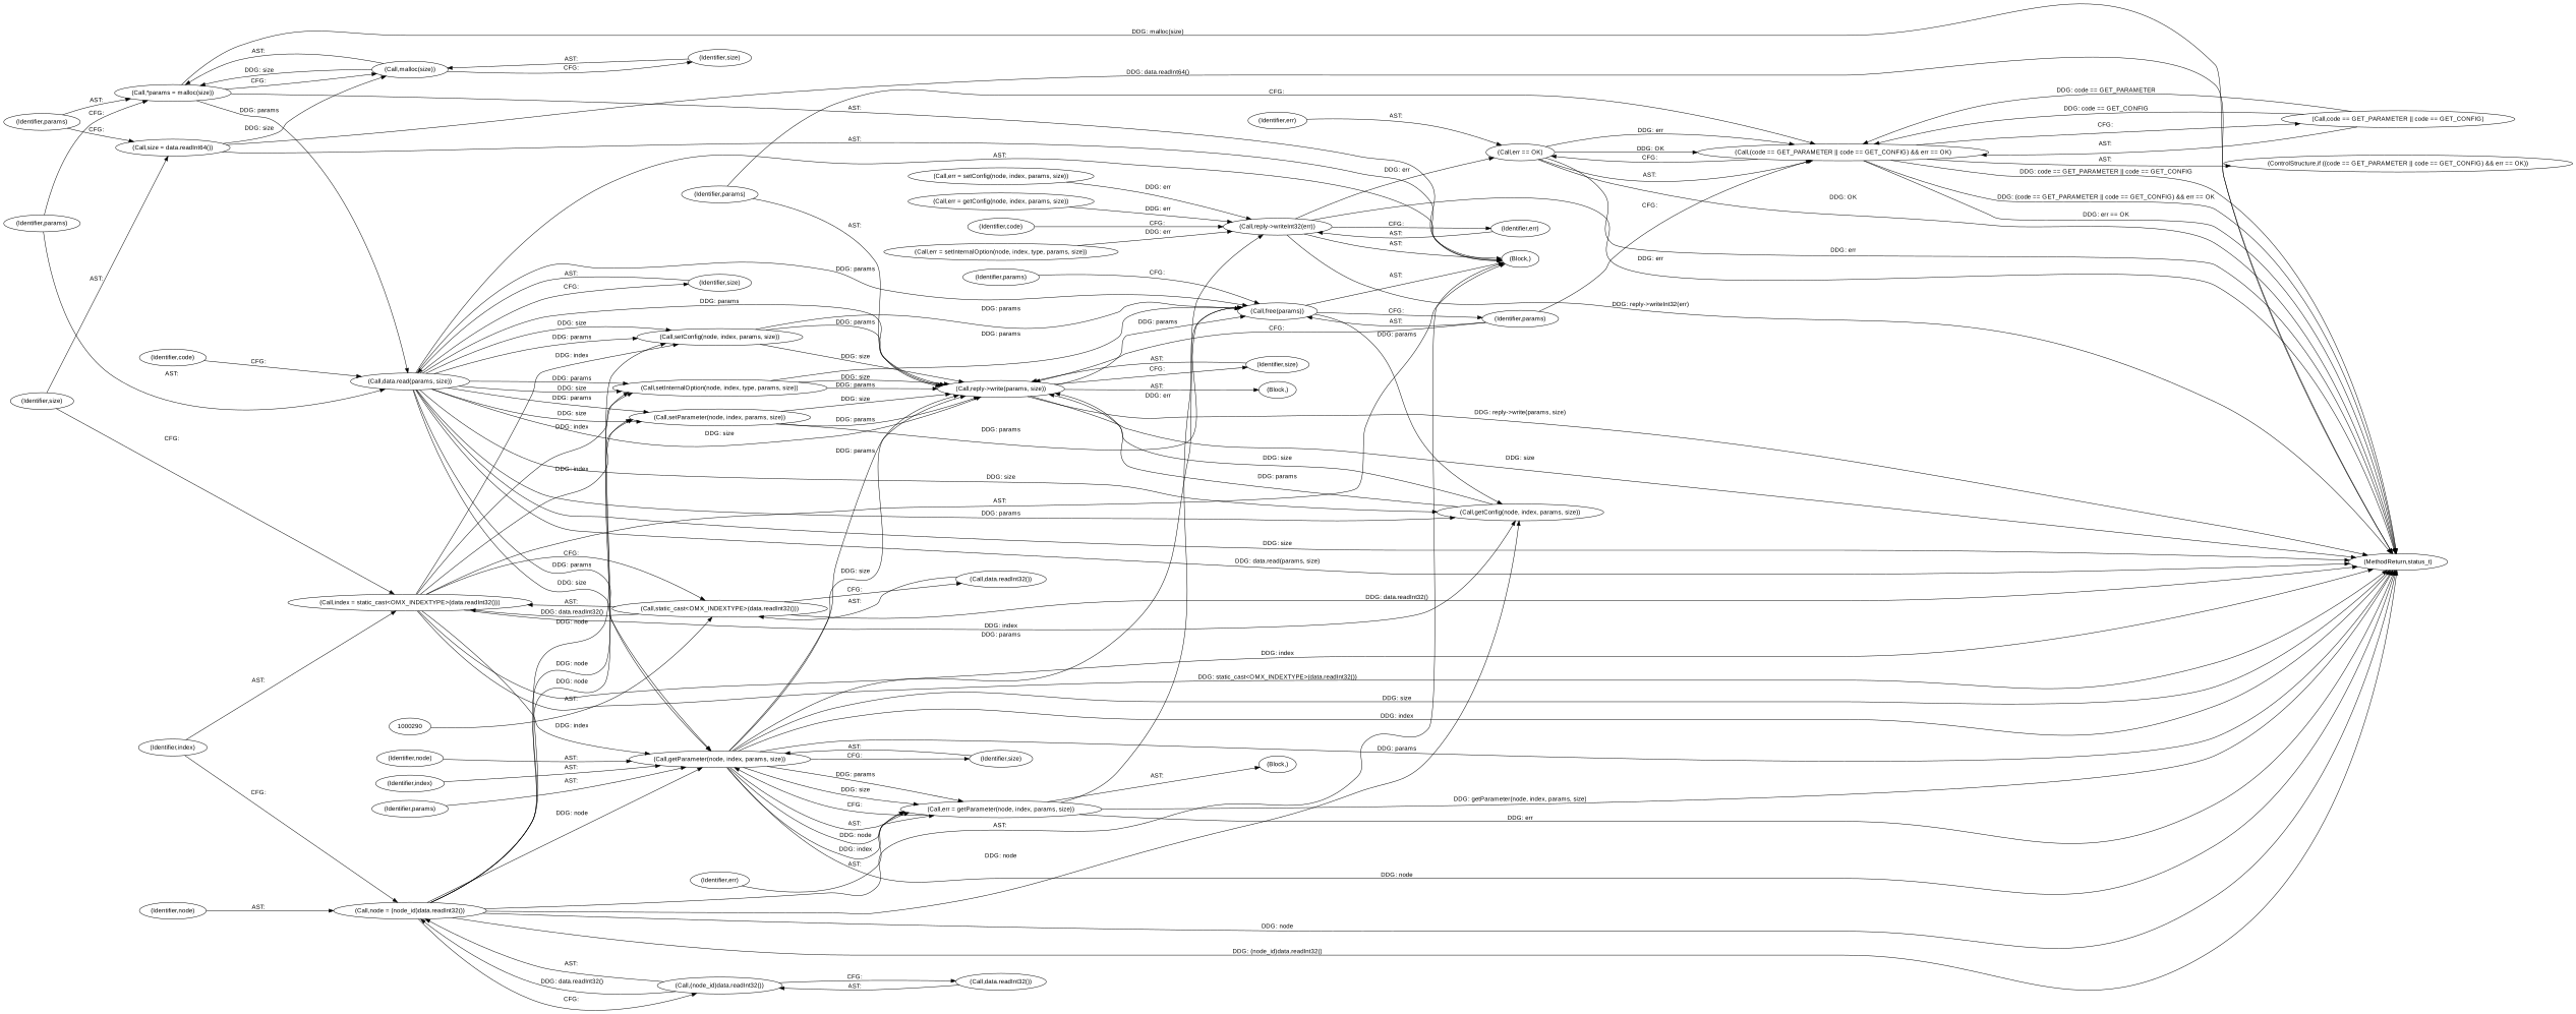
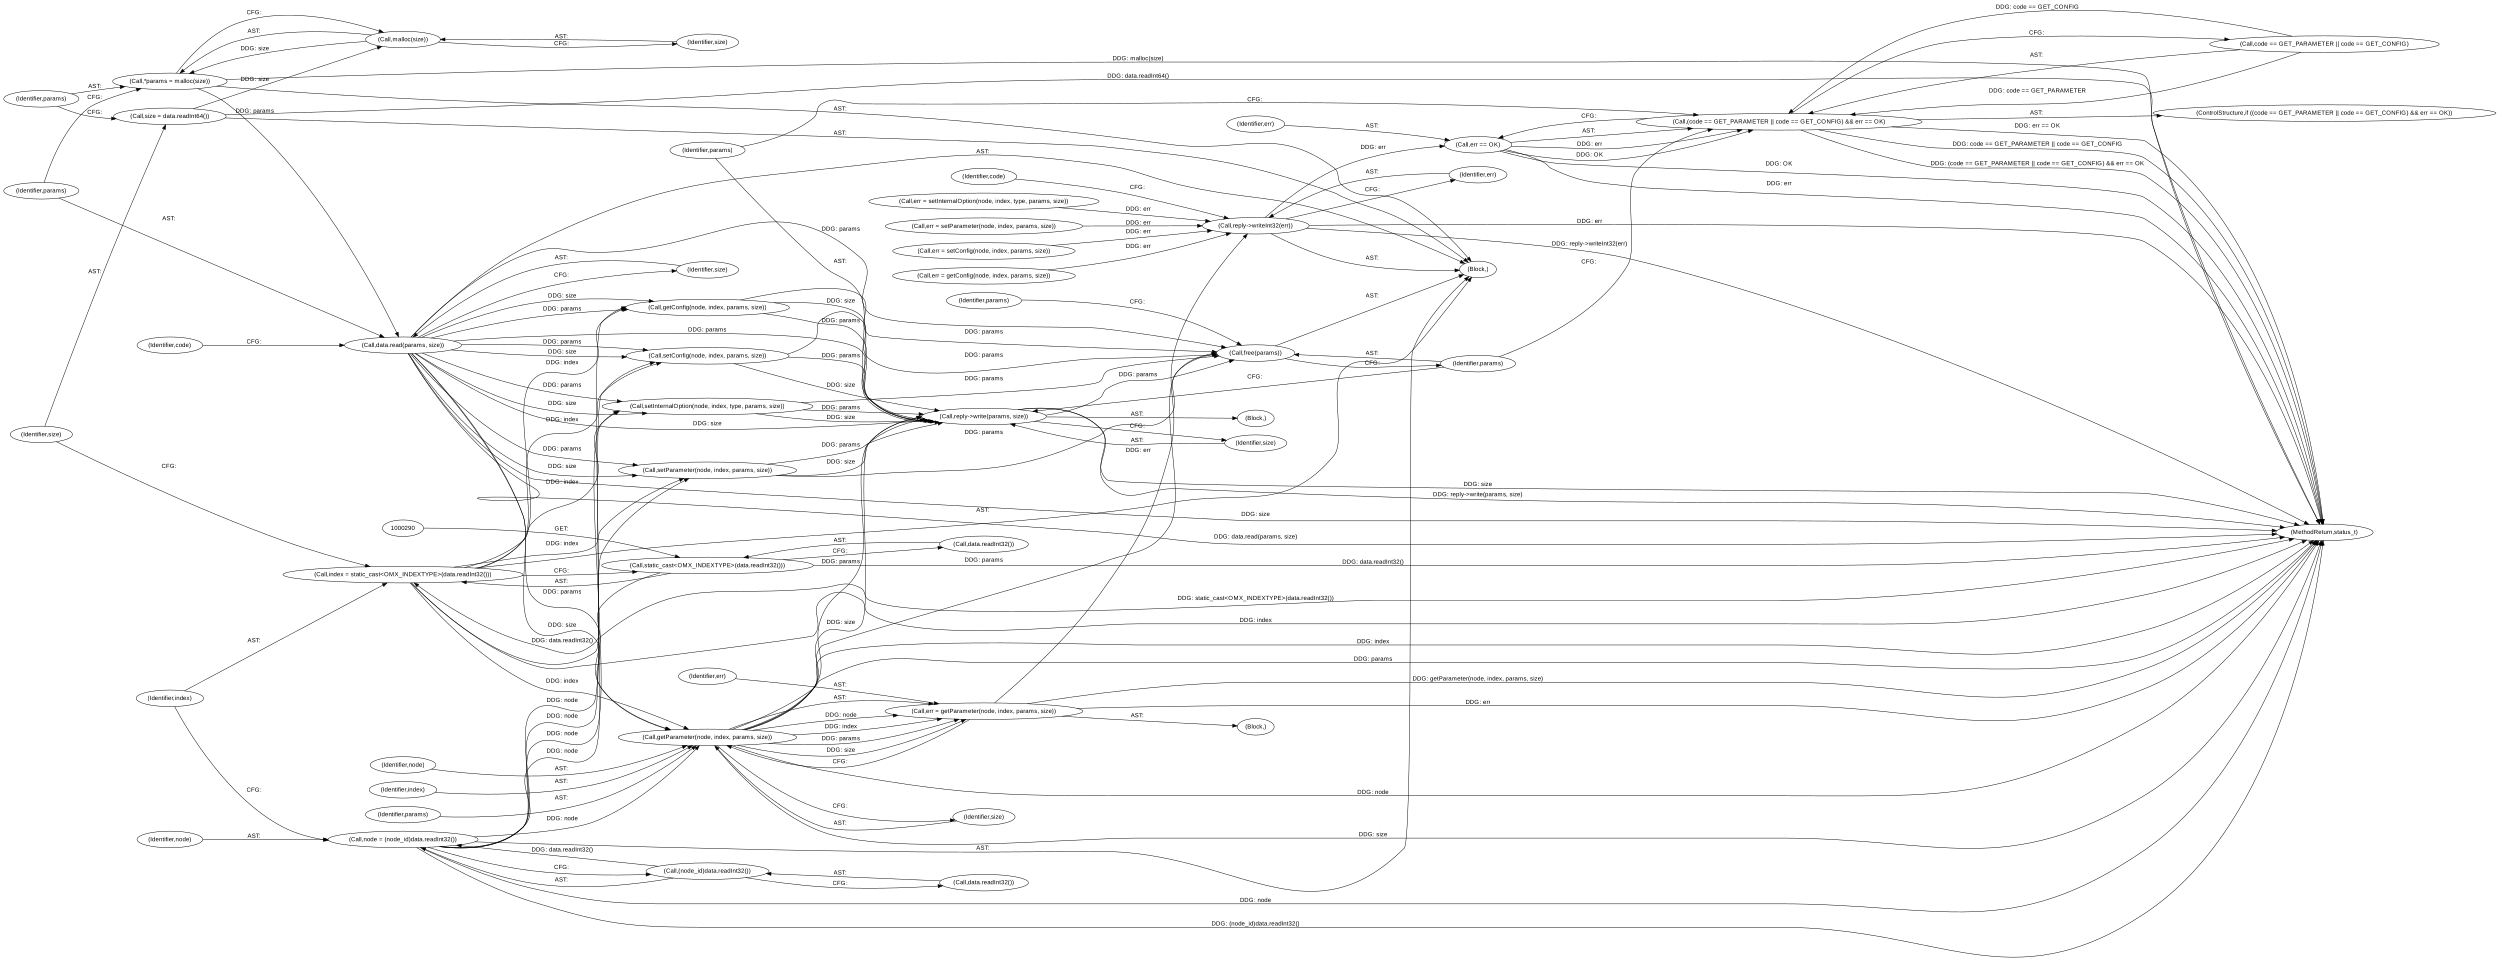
  digraph {
    fontname="Liberation Sans"
    rankdir=LR
    node [fontname="Liberation Sans"]
    edge [fontname="Liberation Sans"]
    n1 [label="(Call,getParameter(node, index, params, size))"]
    n2 [label="(Call,err = getParameter(node, index, params, size))"]
    n3 [label="(Call,reply->write(params, size))"]
    n4 [label="(Call,free(params))"]
    n5 [label="(MethodReturn,status_t)"]
    n6 [label="(Identifier,size)"]
    n7 [label="(Call,reply->writeInt32(err))"]
    n8 [label="(Block,)"]
    n9 [label="(Block,)"]
    n10 [label="(Identifier,size)"]
    n11 [label="(Block,)"]
    n12 [label="(Identifier,params)"]
    n13 [label="(Call,node = (node_id)data.readInt32())"]
    n14 [label="(Call,(node_id)data.readInt32())"]
    n15 [label="(Call,setInternalOption(node, index, type, params, size))"]
    n16 [label="(Call,setParameter(node, index, params, size))"]
    n17 [label="(Call,getConfig(node, index, params, size))"]
    n18 [label="(Call,setConfig(node, index, params, size))"]
    n19 [label="(Call,data.readInt32())"]
    n20 [label="(Call,index = static_cast<OMX_INDEXTYPE>(data.readInt32()))"]
    n21 [label="(Call,static_cast<OMX_INDEXTYPE>(data.readInt32()))"]
    n22 [label="(Call,data.readInt32())"]
    n23 [label="(Call,data.read(params, size))"]
    n24 [label="(Identifier,size)"]
    n25 [label="(Call,*params = malloc(size))"]
    n26 [label="(Call,malloc(size))"]
    n27 [label="(Identifier,size)"]
    n28 [label="(Call,size = data.readInt64())"]
    n29 [label="(Call,err == OK)"]
    n30 [label="(Identifier,err)"]
    n31 [label="(Call,(code == GET_PARAMETER || code == GET_CONFIG) && err == OK)"]
    n32 [label="(Call,code == GET_PARAMETER || code == GET_CONFIG)"]
    n33 [label="(ControlStructure,if ((code == GET_PARAMETER || code == GET_CONFIG) && err == OK))"]
    n34 [label="(Identifier,err)"]
    n35 [label="(Identifier,params)"]
    n36 [label="(Identifier,params)"]
+   n37 [label="(Call,err = setParameter(node, index, params, size))"]
    n38 [label="(Identifier,index)"]
    n39 [label="(Identifier,err)"]
    n40 [label="(Call,err = setConfig(node, index, params, size))"]
    n41 [label="(Call,err = getConfig(node, index, params, size))"]
    n42 [label="(Identifier,params)"]
    n43 [label="(Identifier,code)"]
    n44 [label="(Identifier,params)"]
    n45 [label="(Identifier,node)"]
    n46 [label="(Identifier,index)"]
    n47 [label="(Identifier,code)"]
    n48 [label="(Identifier,params)"]
    n49 [label="(Identifier,size)"]
    n50 [label="(Call,err = setInternalOption(node, index, type, params, size))"]
    n51 [label="(Identifier,node)"]
    1000290
    n1 -> n2 [label="AST: "]
    n1 -> n2 [label="DDG: node"]
    n1 -> n2 [label="DDG: index"]
    n1 -> n2 [label="DDG: params"]
    n1 -> n2 [label="DDG: size"]
    n1 -> n3 [label="DDG: params"]
    n1 -> n3 [label="DDG: size"]
    n1 -> n4 [label="DDG: params"]
    n1 -> n5 [label="DDG: node"]
    n1 -> n5 [label="DDG: size"]
    n1 -> n5 [label="DDG: index"]
    n1 -> n5 [label="DDG: params"]
    n1 -> n6 [label="CFG: "]
    n2 -> n1 [label="CFG: "]
    n2 -> n5 [label="DDG: err"]
    n2 -> n5 [label="DDG: getParameter(node, index, params, size)"]
    n2 -> n7 [label="DDG: err"]
    n2 -> n8 [label="AST: "]
    n3 -> n4 [label="DDG: params"]
    n3 -> n5 [label="DDG: size"]
    n3 -> n5 [label="DDG: reply->write(params, size)"]
    n3 -> n9 [label="AST: "]
    n3 -> n10 [label="CFG: "]
    n4 -> n11 [label="AST: "]
    n4 -> n12 [label="CFG: "]
    n6 -> n1 [label="AST: "]
    n7 -> n5 [label="DDG: err"]
    n7 -> n5 [label="DDG: reply->writeInt32(err)"]
    n7 -> n11 [label="AST: "]
    n7 -> n29 [label="DDG: err"]
    n7 -> n30 [label="CFG: "]
    n10 -> n3 [label="AST: "]
    n12 -> n3 [label="CFG: "]
    n12 -> n4 [label="AST: "]
    n12 -> n31 [label="CFG: "]
    n13 -> n1 [label="DDG: node"]
    n13 -> n5 [label="DDG: node"]
    n13 -> n5 [label="DDG: (node_id)data.readInt32()"]
    n13 -> n11 [label="AST: "]
    n13 -> n14 [label="CFG: "]
    n13 -> n15 [label="DDG: node"]
    n13 -> n16 [label="DDG: node"]
    n13 -> n17 [label="DDG: node"]
    n13 -> n18 [label="DDG: node"]
    n14 -> n13 [label="AST: "]
    n14 -> n13 [label="DDG: data.readInt32()"]
    n14 -> n19 [label="CFG: "]
    n15 -> n3 [label="DDG: params"]
    n15 -> n3 [label="DDG: size"]
    n15 -> n4 [label="DDG: params"]
    n16 -> n3 [label="DDG: params"]
    n16 -> n3 [label="DDG: size"]
    n16 -> n4 [label="DDG: params"]
    n17 -> n3 [label="DDG: params"]
    n17 -> n3 [label="DDG: size"]
-   n4 -> n17 [label="DDG: params"]
+   n17 -> n4 [label="DDG: params"]
    n18 -> n3 [label="DDG: params"]
    n18 -> n3 [label="DDG: size"]
    n18 -> n4 [label="DDG: params"]
    n19 -> n14 [label="AST: "]
    n20 -> n1 [label="DDG: index"]
    n20 -> n5 [label="DDG: static_cast<OMX_INDEXTYPE>(data.readInt32())"]
    n20 -> n5 [label="DDG: index"]
    n20 -> n11 [label="AST: "]
    n20 -> n15 [label="DDG: index"]
    n20 -> n16 [label="DDG: index"]
    n20 -> n17 [label="DDG: index"]
    n20 -> n18 [label="DDG: index"]
    n20 -> n21 [label="CFG: "]
    n21 -> n5 [label="DDG: data.readInt32()"]
    n21 -> n20 [label="AST: "]
    n21 -> n20 [label="DDG: data.readInt32()"]
    n21 -> n22 [label="CFG: "]
    n22 -> n21 [label="AST: "]
    n23 -> n1 [label="DDG: params"]
    n23 -> n1 [label="DDG: size"]
    n23 -> n3 [label="DDG: params"]
    n23 -> n3 [label="DDG: size"]
    n23 -> n4 [label="DDG: params"]
    n23 -> n5 [label="DDG: size"]
    n23 -> n5 [label="DDG: data.read(params, size)"]
    n23 -> n11 [label="AST: "]
    n23 -> n15 [label="DDG: params"]
    n23 -> n15 [label="DDG: size"]
    n23 -> n16 [label="DDG: params"]
    n23 -> n16 [label="DDG: size"]
    n23 -> n17 [label="DDG: params"]
    n23 -> n17 [label="DDG: size"]
    n23 -> n18 [label="DDG: params"]
    n23 -> n18 [label="DDG: size"]
    n23 -> n24 [label="CFG: "]
    n24 -> n23 [label="AST: "]
    n25 -> n5 [label="DDG: malloc(size)"]
    n25 -> n11 [label="AST: "]
    n25 -> n23 [label="DDG: params"]
    n25 -> n26 [label="CFG: "]
    n26 -> n25 [label="AST: "]
    n26 -> n25 [label="DDG: size"]
    n26 -> n27 [label="CFG: "]
    n27 -> n26 [label="AST: "]
    n28 -> n5 [label="DDG: data.readInt64()"]
    n28 -> n11 [label="AST: "]
    n28 -> n26 [label="DDG: size"]
    n29 -> n5 [label="DDG: OK"]
    n29 -> n5 [label="DDG: err"]
    n29 -> n31 [label="AST: "]
    n29 -> n31 [label="DDG: err"]
    n29 -> n31 [label="DDG: OK"]
    n30 -> n7 [label="AST: "]
    n31 -> n5 [label="DDG: code == GET_PARAMETER || code == GET_CONFIG"]
    n31 -> n5 [label="DDG: (code == GET_PARAMETER || code == GET_CONFIG) && err == OK"]
    n31 -> n5 [label="DDG: err == OK"]
    n31 -> n29 [label="CFG: "]
    n31 -> n32 [label="CFG: "]
    n31 -> n33 [label="AST: "]
    n32 -> n31 [label="AST: "]
    n32 -> n31 [label="DDG: code == GET_PARAMETER"]
    n32 -> n31 [label="DDG: code == GET_CONFIG"]
    n34 -> n2 [label="AST: "]
    n35 -> n3 [label="AST: "]
    n35 -> n31 [label="CFG: "]
    n36 -> n25 [label="AST: "]
    n36 -> n28 [label="CFG: "]
+   n37 -> n7 [label="DDG: err"]
    n38 -> n13 [label="CFG: "]
    n38 -> n20 [label="AST: "]
    n39 -> n29 [label="AST: "]
    n40 -> n7 [label="DDG: err"]
    n41 -> n7 [label="DDG: err"]
    n42 -> n4 [label="CFG: "]
    n43 -> n23 [label="CFG: "]
    n44 -> n1 [label="AST: "]
    n45 -> n1 [label="AST: "]
    n46 -> n1 [label="AST: "]
    n47 -> n7 [label="CFG: "]
    n48 -> n23 [label="AST: "]
    n48 -> n25 [label="CFG: "]
    n49 -> n20 [label="CFG: "]
    n49 -> n28 [label="AST: "]
    n50 -> n7 [label="DDG: err"]
    n51 -> n13 [label="AST: "]
-   1000290 -> n21 [label="AST: "]
+   1000290 -> n21 [label="GET: "]
  }
